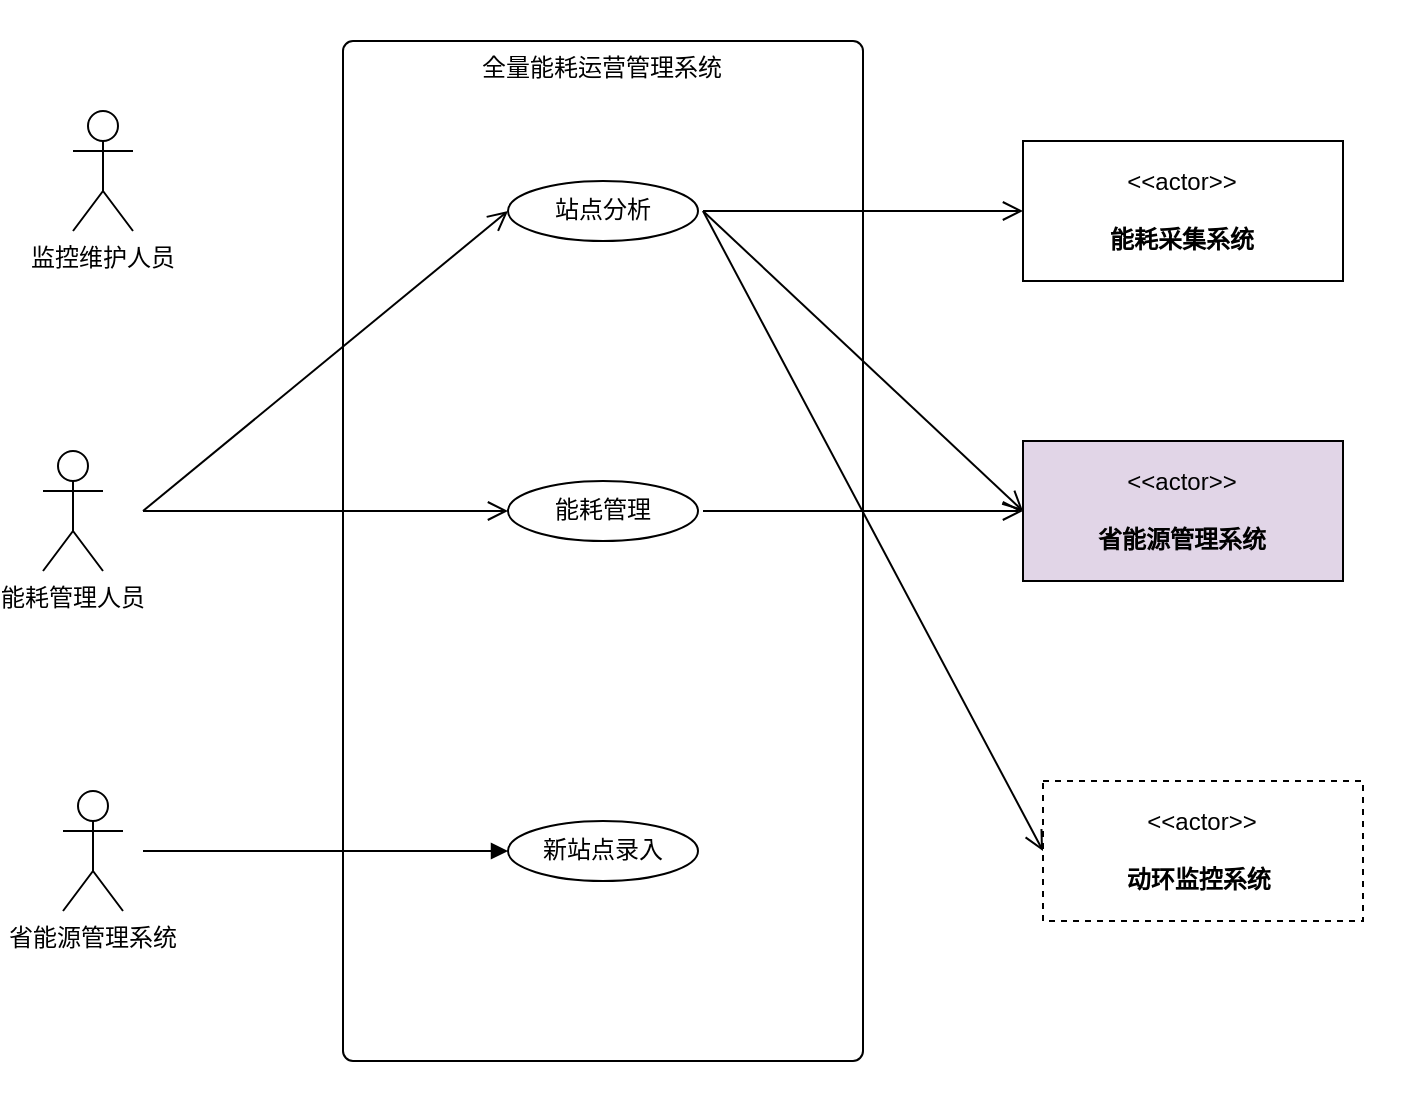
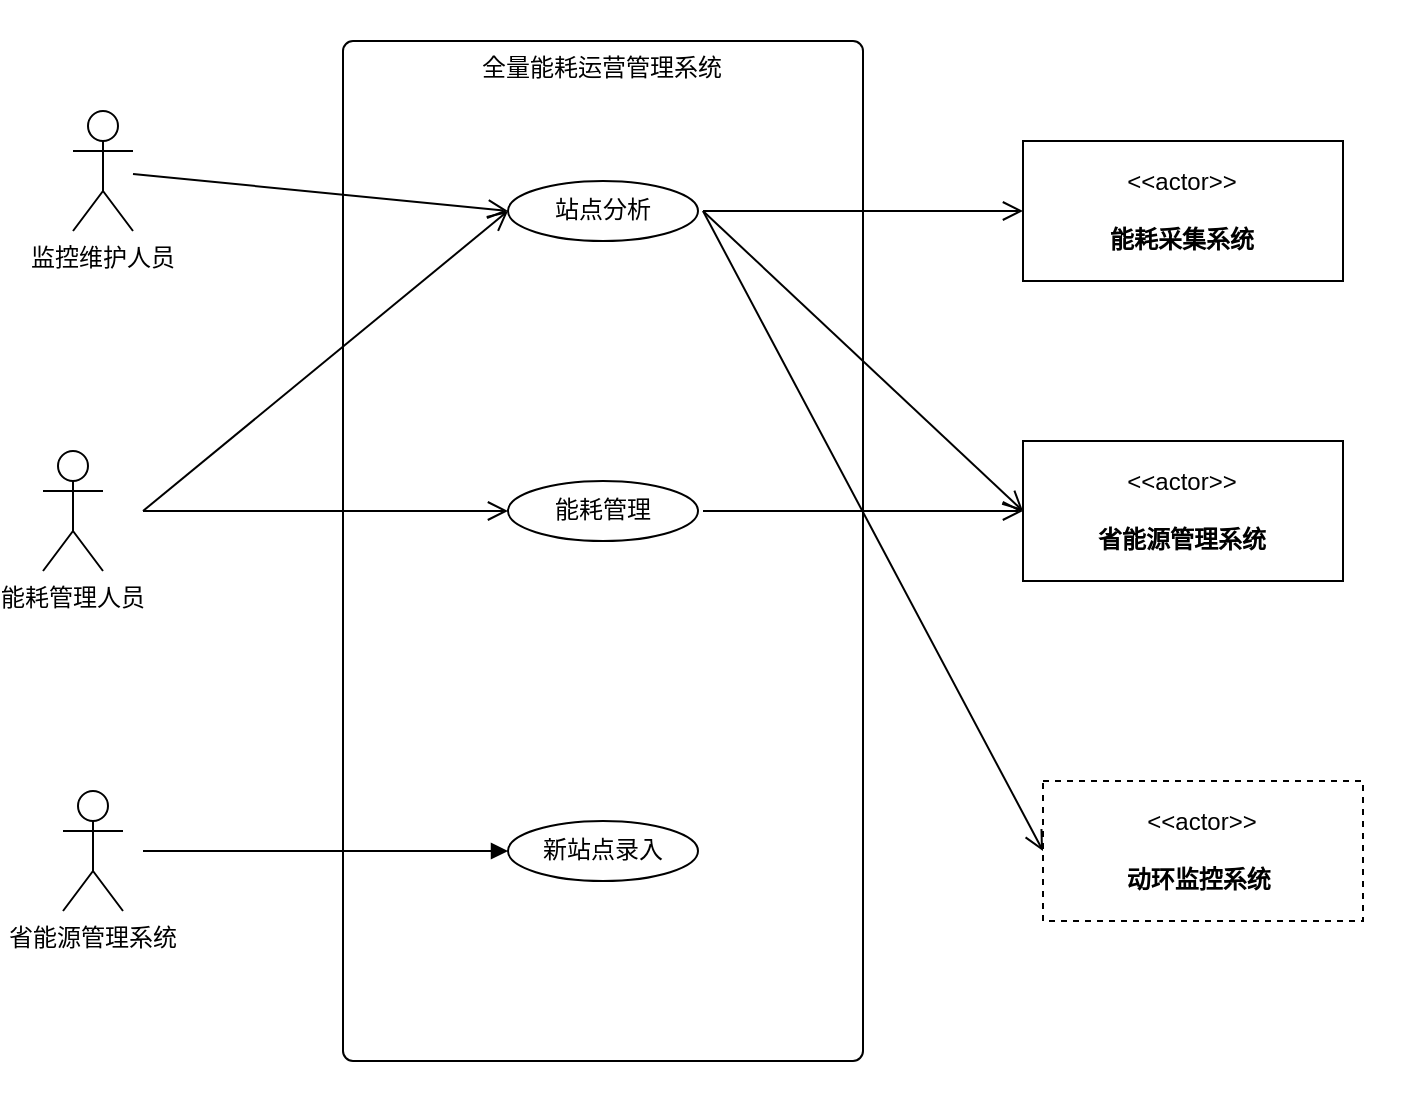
  <mxCell id="0" />
  <mxCell id="1" parent="0" />
  <mxCell id="2" value="&amp;lt;&amp;lt;actor&amp;gt;&amp;gt;&lt;br&gt;&lt;br&gt;&lt;b&gt;能耗采集系统&lt;/b&gt;" style="html=1;align=center;verticalAlign=middle;dashed=0;whiteSpace=wrap;" parent="1" vertex="1"><mxGeometry x="510" y="70" width="160" height="70" as="geometry" /></mxCell>
- <mxCell id="3" value="&amp;lt;&amp;lt;actor&amp;gt;&amp;gt;&lt;br&gt;&lt;br&gt;&lt;b&gt;省能源管理系统&lt;/b&gt;" style="html=1;align=center;verticalAlign=middle;dashed=0;whiteSpace=wrap;fillColor=#e1d5e7;" parent="1" vertex="1"><mxGeometry x="510" y="220" width="160" height="70" as="geometry" /></mxCell>
+ <mxCell id="3" value="&amp;lt;&amp;lt;actor&amp;gt;&amp;gt;&lt;br&gt;&lt;br&gt;&lt;b&gt;省能源管理系统&lt;/b&gt;" style="html=1;align=center;verticalAlign=middle;dashed=0;whiteSpace=wrap;" parent="1" vertex="1"><mxGeometry x="510" y="220" width="160" height="70" as="geometry" /></mxCell>
  <mxCell id="4" value="&amp;lt;&amp;lt;actor&amp;gt;&amp;gt;&lt;br&gt;&lt;br&gt;&lt;b&gt;动环监控系统&amp;nbsp;&lt;/b&gt;" style="html=1;align=center;verticalAlign=middle;dashed=1;whiteSpace=wrap;" parent="1" vertex="1"><mxGeometry x="520" y="390" width="160" height="70" as="geometry" /></mxCell>
  <mxCell id="5" value="监控维护人员" style="shape=umlActor;verticalLabelPosition=bottom;verticalAlign=top;html=1;" parent="1" vertex="1"><mxGeometry x="35" y="55" width="30" height="60" as="geometry" /></mxCell>
  <mxCell id="6" value="能耗管理人员" style="shape=umlActor;verticalLabelPosition=bottom;verticalAlign=top;html=1;" parent="1" vertex="1"><mxGeometry x="20" y="225" width="30" height="60" as="geometry" /></mxCell>
  <mxCell id="7" value="全量能耗运营管理系统" style="html=1;align=center;verticalAlign=top;rounded=1;absoluteArcSize=1;arcSize=10;dashed=0;whiteSpace=wrap;" parent="1" vertex="1"><mxGeometry x="170" y="20" width="260" height="510" as="geometry" /></mxCell>
  <mxCell id="8" value="站点分析" style="ellipse;html=1;" parent="1" vertex="1"><mxGeometry x="252.5" y="90" width="95" height="30" as="geometry" /></mxCell>
  <mxCell id="9" value="省能源管理系统" style="shape=umlActor;verticalLabelPosition=bottom;verticalAlign=top;html=1;" parent="1" vertex="1"><mxGeometry x="30" y="395" width="30" height="60" as="geometry" /></mxCell>
  <mxCell id="10" value="能耗管理" style="ellipse;html=1;" parent="1" vertex="1"><mxGeometry x="252.5" y="240" width="95" height="30" as="geometry" /></mxCell>
  <mxCell id="11" value="新站点录入" style="ellipse;html=1;" parent="1" vertex="1"><mxGeometry x="252.5" y="410" width="95" height="30" as="geometry" /></mxCell>
+ <mxCell id="12" value="" style="endArrow=open;startArrow=none;endFill=0;startFill=0;endSize=8;html=1;verticalAlign=bottom;labelBackgroundColor=none;strokeWidth=1;rounded=0;entryX=0;entryY=0.5;entryDx=0;entryDy=0;" parent="1" source="5" target="8" edge="1"><mxGeometry width="160" relative="1" as="geometry"><mxPoint x="60" y="105" as="sourcePoint" /><mxPoint x="220" y="105" as="targetPoint" /></mxGeometry></mxCell>
  <mxCell id="13" value="" style="endArrow=open;startArrow=none;endFill=0;startFill=0;endSize=8;html=1;verticalAlign=bottom;labelBackgroundColor=none;strokeWidth=1;rounded=0;entryX=0;entryY=0.5;entryDx=0;entryDy=0;" parent="1" target="8" edge="1"><mxGeometry width="160" relative="1" as="geometry"><mxPoint x="70" y="255" as="sourcePoint" /><mxPoint x="260" y="105" as="targetPoint" /></mxGeometry></mxCell>
  <mxCell id="14" value="" style="endArrow=open;startArrow=none;endFill=0;startFill=0;endSize=8;html=1;verticalAlign=bottom;labelBackgroundColor=none;strokeWidth=1;rounded=0;entryX=0;entryY=0.5;entryDx=0;entryDy=0;" parent="1" target="10" edge="1"><mxGeometry width="160" relative="1" as="geometry"><mxPoint x="70" y="255" as="sourcePoint" /><mxPoint x="230" y="255" as="targetPoint" /></mxGeometry></mxCell>
  <mxCell id="15" value="" style="html=1;verticalAlign=bottom;labelBackgroundColor=none;endArrow=block;endFill=1;rounded=0;entryX=0;entryY=0.5;entryDx=0;entryDy=0;" parent="1" target="11" edge="1"><mxGeometry width="160" relative="1" as="geometry"><mxPoint x="70" y="425" as="sourcePoint" /><mxPoint x="230" y="425" as="targetPoint" /></mxGeometry></mxCell>
  <mxCell id="16" value="" style="endArrow=open;startArrow=none;endFill=0;startFill=0;endSize=8;html=1;verticalAlign=bottom;labelBackgroundColor=none;strokeWidth=1;rounded=0;" parent="1" edge="1"><mxGeometry width="160" relative="1" as="geometry"><mxPoint x="350" y="105" as="sourcePoint" /><mxPoint x="510" y="105" as="targetPoint" /></mxGeometry></mxCell>
  <mxCell id="17" value="" style="endArrow=open;startArrow=none;endFill=0;startFill=0;endSize=8;html=1;verticalAlign=bottom;labelBackgroundColor=none;strokeWidth=1;rounded=0;entryX=0;entryY=0.5;entryDx=0;entryDy=0;" parent="1" target="3" edge="1"><mxGeometry width="160" relative="1" as="geometry"><mxPoint x="350" y="105" as="sourcePoint" /><mxPoint x="550" y="165" as="targetPoint" /></mxGeometry></mxCell>
  <mxCell id="18" value="" style="endArrow=open;startArrow=none;endFill=0;startFill=0;endSize=8;html=1;verticalAlign=bottom;labelBackgroundColor=none;strokeWidth=1;rounded=0;" parent="1" edge="1"><mxGeometry width="160" relative="1" as="geometry"><mxPoint x="350" y="255" as="sourcePoint" /><mxPoint x="510" y="255" as="targetPoint" /></mxGeometry></mxCell>
  <mxCell id="19" value="" style="endArrow=open;startArrow=none;endFill=0;startFill=0;endSize=8;html=1;verticalAlign=bottom;labelBackgroundColor=none;strokeWidth=1;rounded=0;entryX=0;entryY=0.5;entryDx=0;entryDy=0;" parent="1" target="4" edge="1"><mxGeometry width="160" relative="1" as="geometry"><mxPoint x="350" y="105" as="sourcePoint" /><mxPoint x="640" y="335" as="targetPoint" /></mxGeometry></mxCell>
